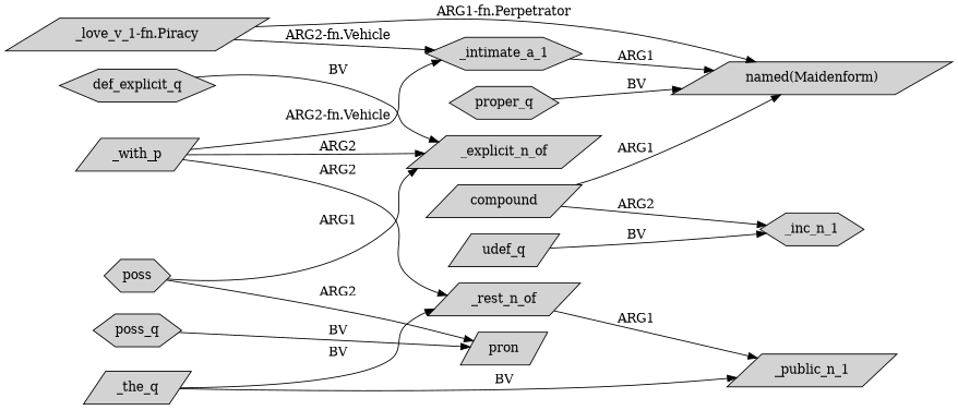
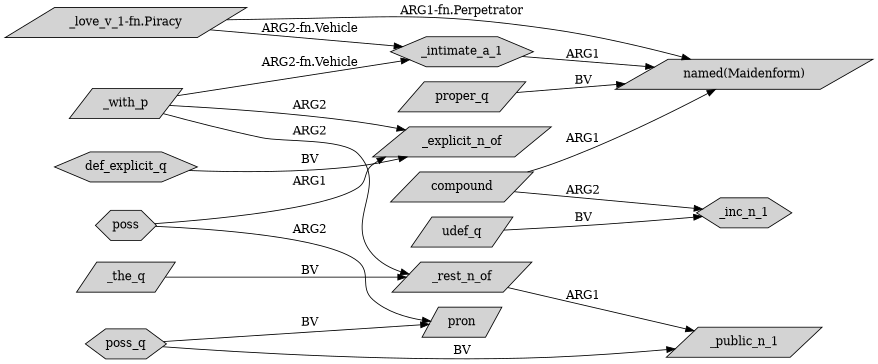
  digraph {
    rankdir=LR
    node [shape=parallelogram style=filled]
    n1 [label=_explicit_n_of]
    _with_p
    _intimate_a_1 [shape=hexagon]
    _rest_n_of
    "named(Maidenform)"
    _public_n_1
-   proper_q [shape=hexagon]
+   proper_q
    poss [shape=hexagon]
    pron
    "_love_v_1-fn.Piracy"
    compound
    _inc_n_1 [shape=hexagon]
    _the_q
    def_explicit_q [shape=hexagon]
    n15 [label=poss_q shape=hexagon]
    udef_q
    _with_p -> n1 [label=ARG2]
    _with_p -> _intimate_a_1 [label="ARG2-fn.Vehicle"]
    _with_p -> _rest_n_of [label=ARG2]
    _intimate_a_1 -> "named(Maidenform)" [label=ARG1]
    _rest_n_of -> _public_n_1 [label=ARG1]
    proper_q -> "named(Maidenform)" [label=BV]
    poss -> n1 [label=ARG1]
    poss -> pron [label=ARG2]
    "_love_v_1-fn.Piracy" -> _intimate_a_1 [label="ARG2-fn.Vehicle"]
    "_love_v_1-fn.Piracy" -> "named(Maidenform)" [label="ARG1-fn.Perpetrator"]
    compound -> "named(Maidenform)" [label=ARG1]
    compound -> _inc_n_1 [label=ARG2]
    _the_q -> _rest_n_of [label=BV]
-   _the_q -> _public_n_1 [label=BV]
+   n15 -> _public_n_1 [label=BV]
    def_explicit_q -> n1 [label=BV]
    n15 -> pron [label=BV]
    udef_q -> _inc_n_1 [label=BV]
  }
